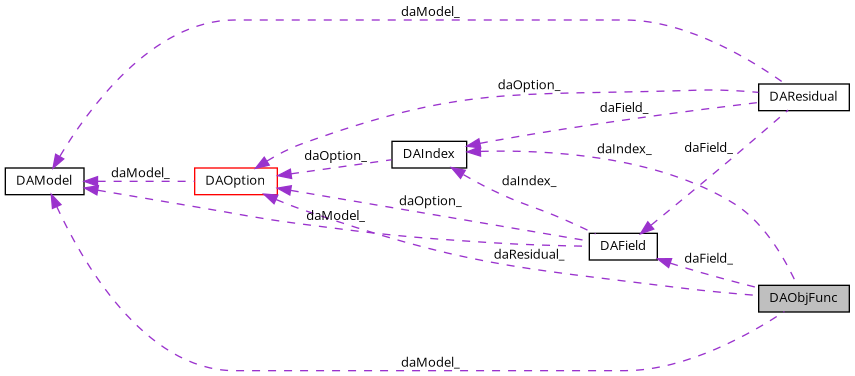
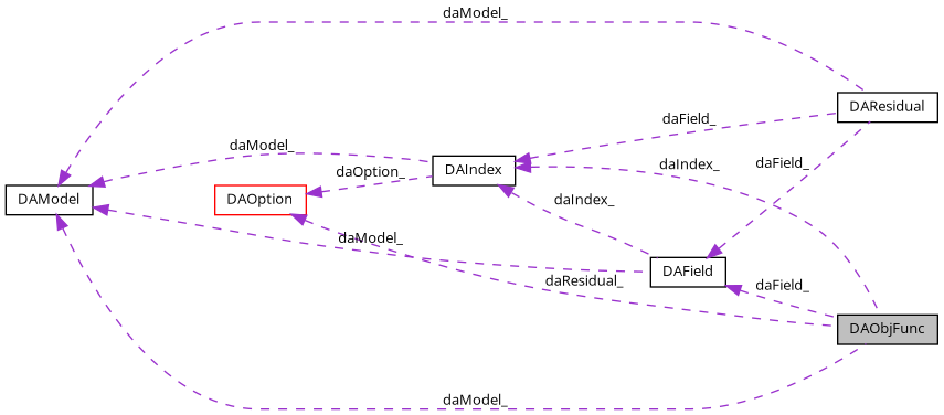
  digraph {
    fontname="Open Sans"
    rankdir=LR
    node [color=black fontname="Open Sans" fontsize=10 shape=record]
    edge [color=darkorchid3 dir=back fontname="Open Sans" fontsize=10 labelfontname=Helvetica labelfontsize=10 style=dashed]
    n1 [fillcolor=grey75 fontcolor=black height=0.2 label=DAObjFunc style=filled width=0.4]
    n2 [height=0.2 label=DAIndex width=0.4]
    n3 [height=0.2 label=DAResidual width=0.4]
    n4 [height=0.2 label=DAField width=0.4]
    n5 [color=red height=0.2 label=DAOption width=0.4]
    n6 [height=0.2 label=DAModel width=0.4]
    n2 -> n1 [label=" daIndex_"]
    n2 -> n3 [label=" daField_"]
    n2 -> n4 [label=" daIndex_"]
    n4 -> n1 [label=" daField_"]
    n4 -> n3 [label=" daField_"]
    n5 -> n1 [label=" daResidual_"]
    n5 -> n2 [label=" daOption_"]
-   n5 -> n3 [label=" daOption_"]
-   n5 -> n4 [label=" daOption_"]
    n6 -> n1 [label=" daModel_"]
-   n6 -> n5 [label=" daModel_"]
+   n6 -> n2 [label=" daModel_"]
    n6 -> n3 [label=" daModel_"]
    n6 -> n4 [label=" daModel_"]
  }
